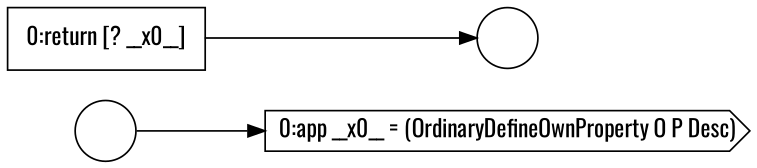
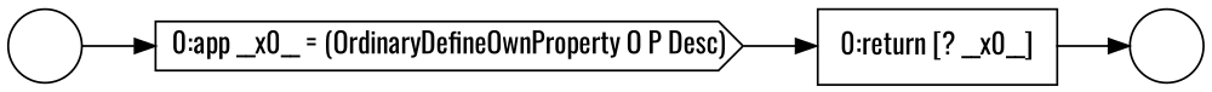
  digraph {
    rankdir=LR
    fontname=Oswald
    node [color=black fillcolor=white shape=circle style=filled fontname=Oswald]
    edge [color=black fontname=Oswald]
    n1 [label=" "]
    n2 [label=<<font color="black">0:app __x0__ = (OrdinaryDefineOwnProperty O P Desc)</font>> shape=cds]
    n3 [label=<<font color="black">     <table border="0" cellborder="1" cellspacing="0" cellpadding="10">       <tr><td align="left">0:return [? __x0__]</td></tr>     </table>   </font>> margin=0 shape=none]
    n4 [label=" "]
    n1 -> n2
+   n2 -> n3
    n3 -> n4
  }
